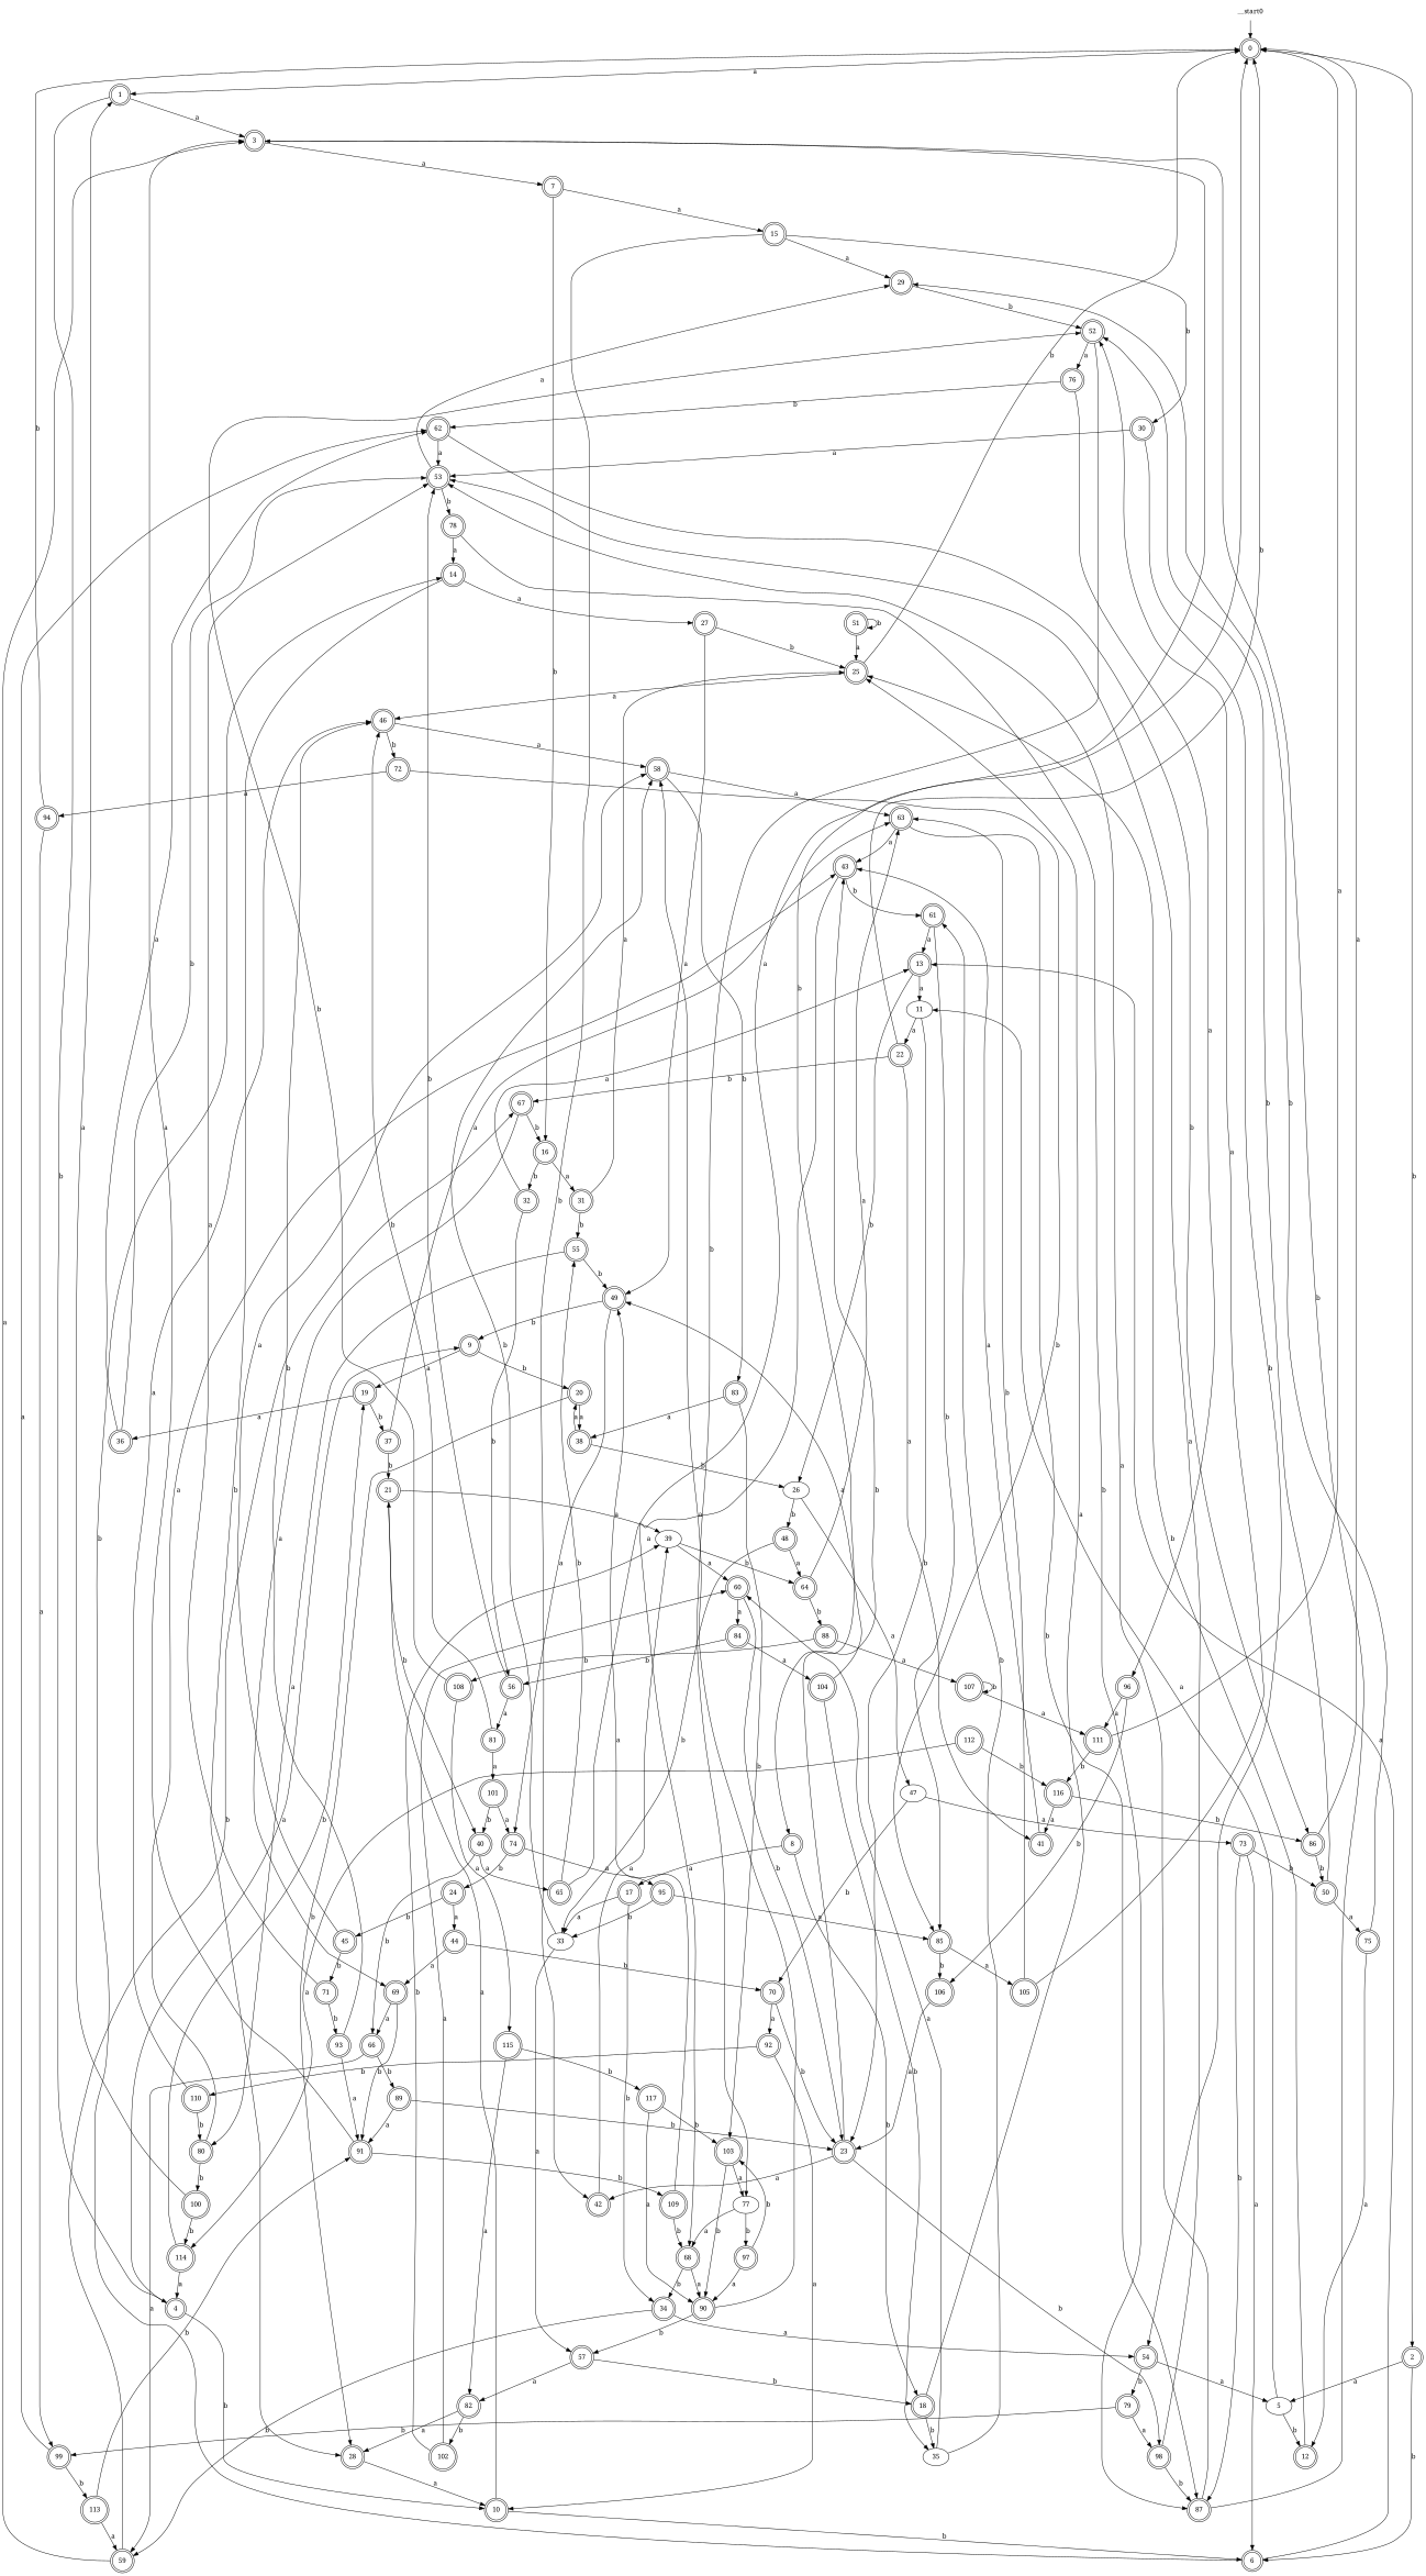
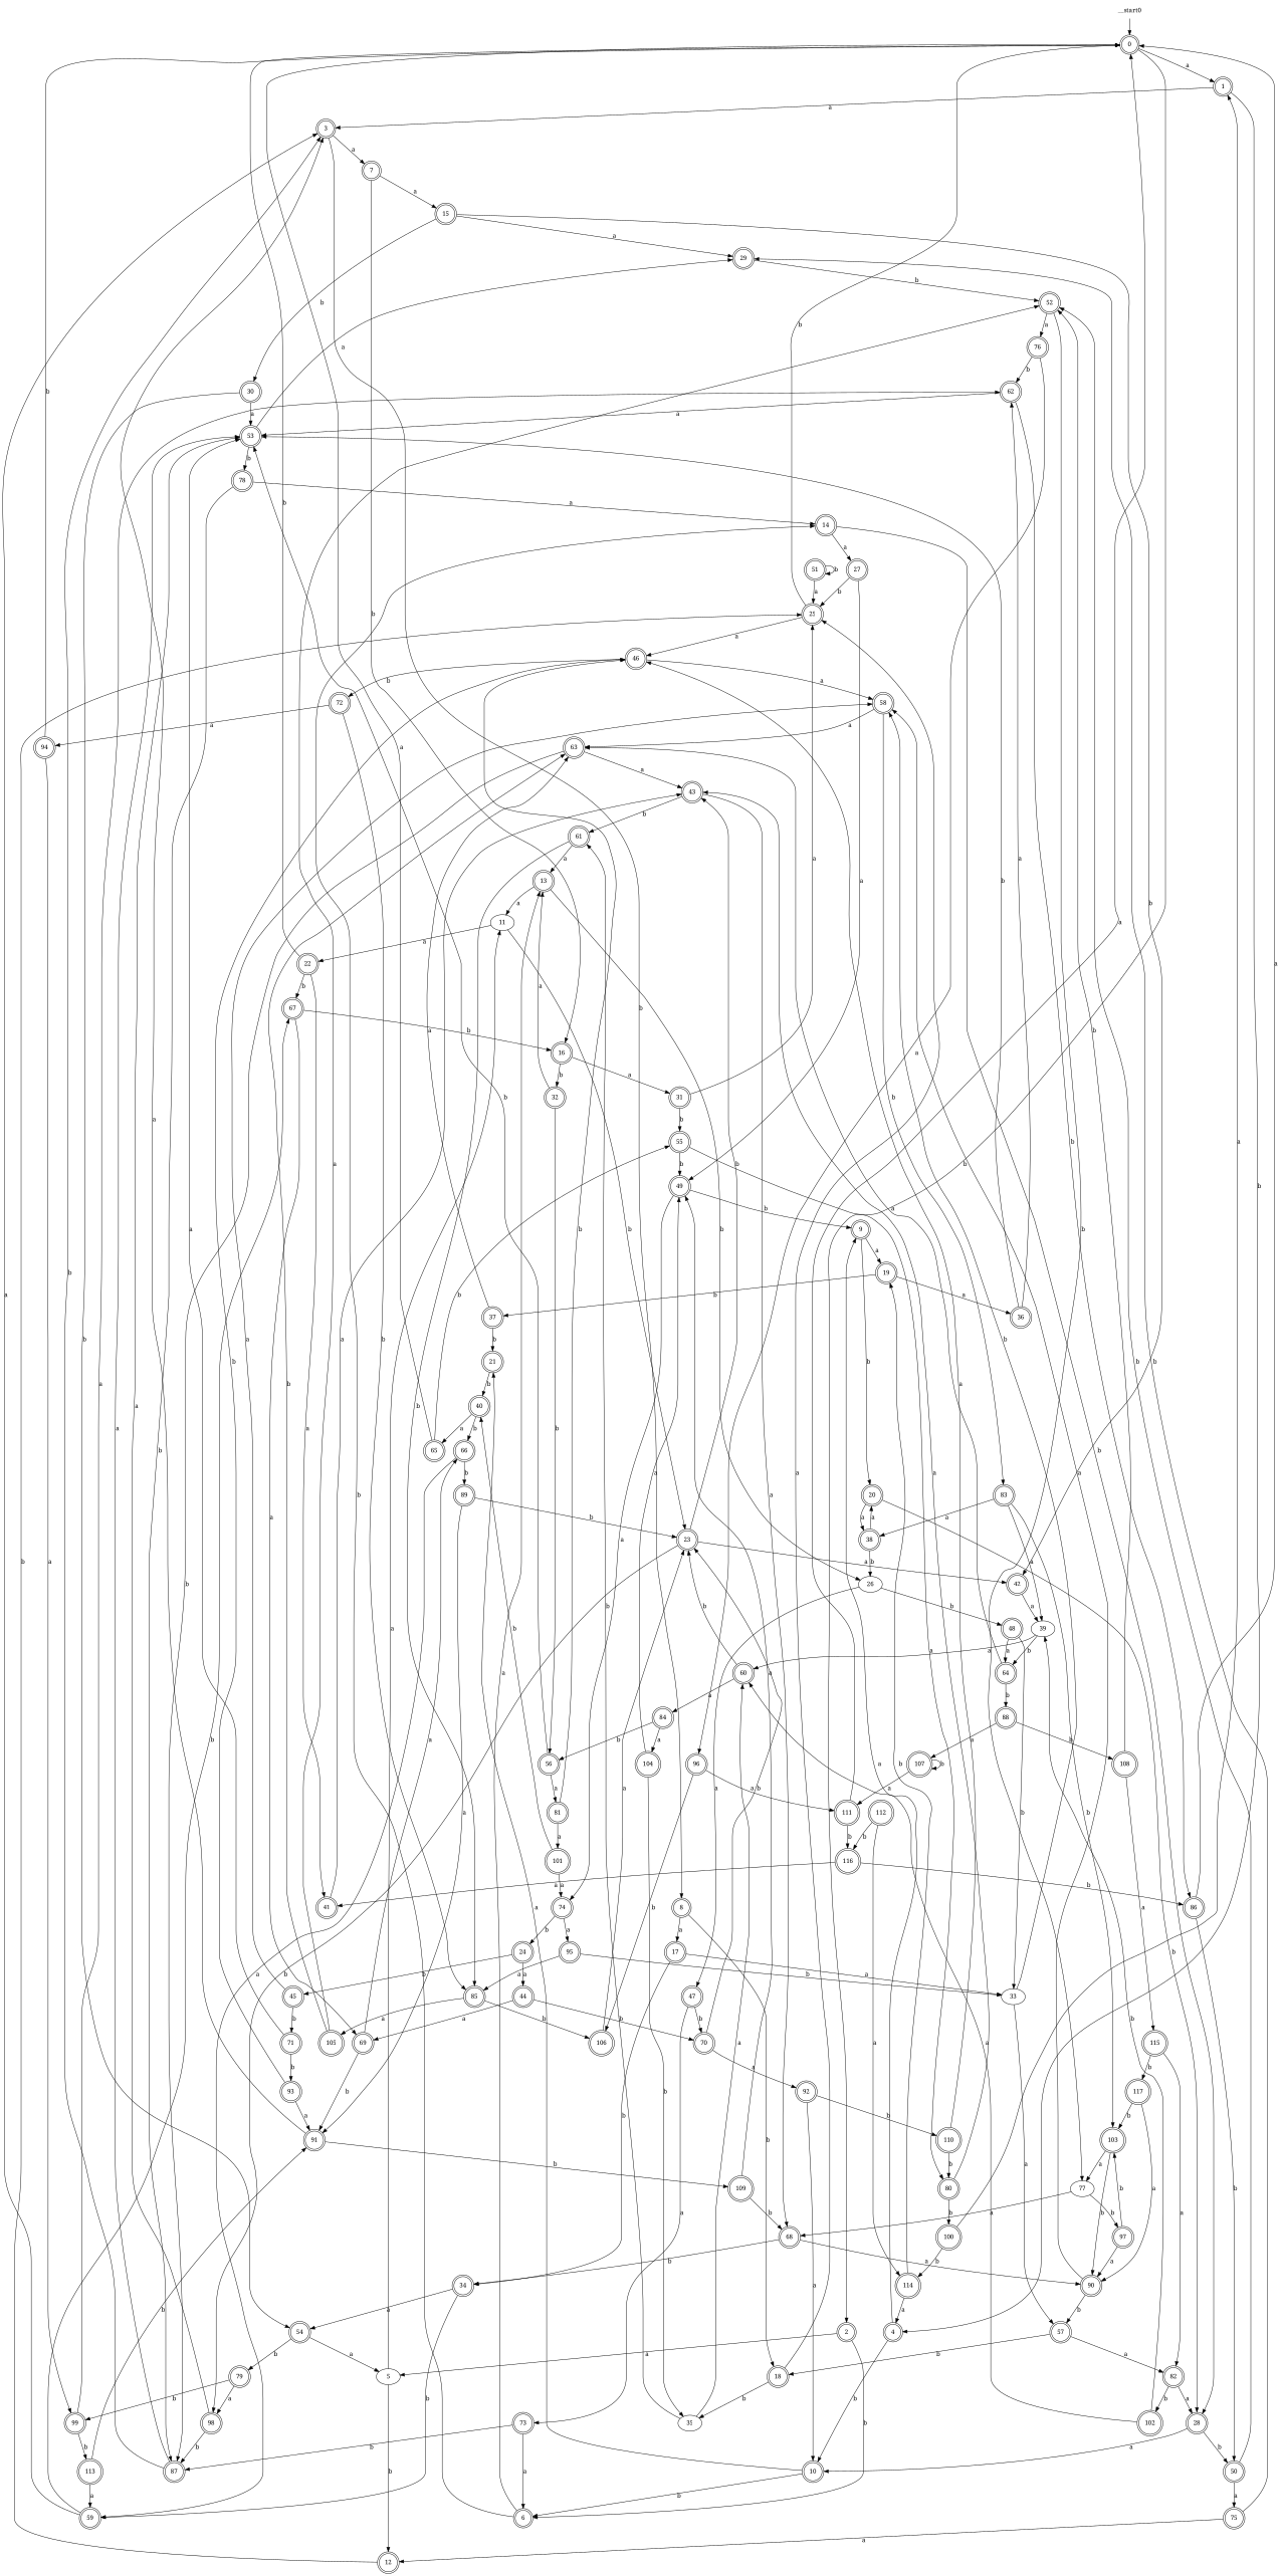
  digraph {
    fontname="Noto Serif"
    node [fontname="Noto Serif" shape=doublecircle]
    edge [fontname="Noto Serif"]
    __start0 [shape=none]
    0
    1
    2
    3
    4
    5 [shape=""]
    6
    7
    8
    9
    10
    11 [shape=""]
    12
    13
    14
    15
    16
    17
    18
    19
    20
    21
    22
    23
    25
    26 [shape=""]
    27
    28
    29
    30
    42
    31
    32
    33 [shape=""]
    34
    35 [shape=""]
    36
    37
    38
    39 [shape=""]
    40
    41
    67
    43
    98
    24
    44
    45
    46
-   47 [shape=ellipse]
+   47
    48
    49
    50
    52
    53
    54
    55
    56
    57
    58
    59
    60
    61
    62
    63
    64
    65
    66
    68
    69
    70
    71
    72
    73
    74
    75
    51
    76
    77 [shape=""]
    78
    79
    80
    81
    82
    83
    84
    85
    86
    87
    88
    89
    90
    91
    92
    93
    94
    95
    96
    97
    99
    100
    101
    102
    103
    104
    105
    106
    107
    108
    109
    110
    111
    113
    114
    115
    116
    112
    117
    __start0 -> 0
    0 -> 1 [label=a]
    0 -> 2 [label=b]
    1 -> 3 [label=a]
    1 -> 4 [label=b]
    2 -> 5 [label=a]
    2 -> 6 [label=b]
    3 -> 7 [label=a]
    3 -> 8 [label=b]
    4 -> 9 [label=a]
    4 -> 10 [label=b]
    5 -> 11 [label=a]
    5 -> 12 [label=b]
    6 -> 13 [label=a]
    6 -> 14 [label=b]
    7 -> 15 [label=a]
    7 -> 16 [label=b]
    8 -> 17 [label=a]
    8 -> 18 [label=b]
    9 -> 19 [label=a]
    9 -> 20 [label=b]
    10 -> 6 [label=b]
    10 -> 21 [label=a]
    11 -> 22 [label=a]
    11 -> 23 [label=b]
    12 -> 25 [label=b]
    13 -> 11 [label=a]
    13 -> 26 [label=b]
    14 -> 27 [label=a]
    14 -> 28 [label=b]
    15 -> 29 [label=a]
    15 -> 30 [label=b]
    15 -> 42 [label=b]
    16 -> 31 [label=a]
    16 -> 32 [label=b]
    17 -> 33 [label=a]
    17 -> 34 [label=b]
    18 -> 25 [label=a]
    18 -> 35 [label=b]
    19 -> 36 [label=a]
    19 -> 37 [label=b]
    20 -> 28 [label=b]
    20 -> 38 [label=a]
-   21 -> 39 [label=a]
+   83 -> 39 [label=a]
    21 -> 40 [label=b]
    22 -> 0 [label=b]
    22 -> 41 [label=a]
    22 -> 67 [label=b]
    23 -> 42 [label=a]
    23 -> 43 [label=b]
    23 -> 98 [label=b]
    25 -> 0 [label=b]
    25 -> 46 [label=a]
    26 -> 47 [label=a]
    26 -> 48 [label=b]
    27 -> 25 [label=b]
    27 -> 49 [label=a]
    28 -> 10 [label=a]
-   73 -> 50 [label=b]
+   28 -> 50 [label=b]
    29 -> 52 [label=b]
    30 -> 53 [label=a]
    30 -> 54 [label=b]
    42 -> 39 [label=a]
    31 -> 25 [label=a]
    31 -> 55 [label=b]
    32 -> 13 [label=a]
    32 -> 56 [label=b]
    33 -> 57 [label=a]
    33 -> 58 [label=b]
    34 -> 54 [label=a]
    34 -> 59 [label=b]
    35 -> 60 [label=a]
    35 -> 61 [label=b]
    36 -> 53 [label=b]
    36 -> 62 [label=a]
    37 -> 21 [label=b]
    37 -> 63 [label=a]
    38 -> 20 [label=a]
    38 -> 26 [label=b]
    39 -> 60 [label=a]
    39 -> 64 [label=b]
    40 -> 65 [label=a]
    40 -> 66 [label=b]
    41 -> 43 [label=a]
    67 -> 16 [label=b]
    67 -> 69 [label=a]
    43 -> 61 [label=b]
    43 -> 68 [label=a]
    98 -> 53 [label=a]
    98 -> 87 [label=b]
    24 -> 44 [label=a]
    24 -> 45 [label=b]
    44 -> 69 [label=a]
    44 -> 70 [label=b]
    45 -> 58 [label=a]
    45 -> 71 [label=b]
    46 -> 58 [label=a]
    46 -> 72 [label=b]
    47 -> 70 [label=b]
    47 -> 73 [label=a]
    48 -> 33 [label=b]
    48 -> 64 [label=a]
    49 -> 9 [label=b]
    49 -> 74 [label=a]
    50 -> 52 [label=b]
    50 -> 75 [label=a]
    52 -> 76 [label=a]
    52 -> 77 [label=b]
    53 -> 29 [label=a]
    53 -> 78 [label=b]
    54 -> 5 [label=a]
    54 -> 79 [label=b]
    55 -> 49 [label=b]
    55 -> 80 [label=a]
    56 -> 53 [label=b]
    56 -> 81 [label=a]
    57 -> 18 [label=b]
    57 -> 82 [label=a]
    58 -> 63 [label=a]
    58 -> 83 [label=b]
    59 -> 3 [label=a]
    59 -> 67 [label=b]
    60 -> 23 [label=b]
    60 -> 84 [label=a]
    61 -> 13 [label=a]
    61 -> 85 [label=b]
    62 -> 53 [label=a]
    62 -> 86 [label=b]
    63 -> 43 [label=a]
    63 -> 87 [label=b]
    64 -> 63 [label=a]
    64 -> 88 [label=b]
    65 -> 0 [label=a]
    65 -> 55 [label=b]
    66 -> 59 [label=a]
    66 -> 89 [label=b]
    68 -> 34 [label=b]
    68 -> 90 [label=a]
    69 -> 66 [label=a]
    69 -> 91 [label=b]
    70 -> 23 [label=b]
    70 -> 92 [label=a]
    71 -> 53 [label=a]
    71 -> 93 [label=b]
    72 -> 85 [label=b]
    72 -> 94 [label=a]
    73 -> 6 [label=a]
    73 -> 87 [label=b]
    74 -> 24 [label=b]
    74 -> 95 [label=a]
    75 -> 12 [label=a]
    75 -> 29 [label=b]
    51 -> 25 [label=a]
    51 -> 51 [label=b]
    76 -> 62 [label=b]
    76 -> 96 [label=a]
    77 -> 68 [label=a]
    77 -> 97 [label=b]
    78 -> 14 [label=a]
    78 -> 87 [label=b]
    79 -> 98 [label=a]
    79 -> 99 [label=b]
    80 -> 43 [label=a]
    80 -> 100 [label=b]
    81 -> 46 [label=b]
    81 -> 101 [label=a]
    82 -> 28 [label=a]
    82 -> 102 [label=b]
    83 -> 38 [label=a]
    83 -> 103 [label=b]
    84 -> 56 [label=b]
    84 -> 104 [label=a]
    85 -> 105 [label=a]
    85 -> 106 [label=b]
    86 -> 0 [label=a]
    86 -> 50 [label=b]
    87 -> 3 [label=b]
    87 -> 53 [label=a]
    88 -> 107 [label=a]
    88 -> 108 [label=b]
    89 -> 23 [label=b]
    89 -> 91 [label=a]
    90 -> 57 [label=b]
    90 -> 58 [label=a]
    91 -> 3 [label=a]
    91 -> 109 [label=b]
    92 -> 10 [label=a]
    92 -> 110 [label=b]
    93 -> 46 [label=b]
    93 -> 91 [label=a]
    94 -> 0 [label=b]
    94 -> 99 [label=a]
    95 -> 33 [label=b]
    95 -> 85 [label=a]
    96 -> 106 [label=b]
    96 -> 111 [label=a]
    97 -> 90 [label=a]
    97 -> 103 [label=b]
    99 -> 62 [label=a]
    99 -> 113 [label=b]
    100 -> 1 [label=a]
    100 -> 114 [label=b]
    101 -> 40 [label=b]
    101 -> 74 [label=a]
    102 -> 39 [label=b]
    102 -> 60 [label=a]
    103 -> 77 [label=a]
    103 -> 90 [label=b]
    104 -> 35 [label=b]
    104 -> 49 [label=a]
    105 -> 52 [label=a]
    105 -> 63 [label=b]
    106 -> 23 [label=a]
    107 -> 107 [label=b]
    107 -> 111 [label=a]
    108 -> 52 [label=b]
    108 -> 115 [label=a]
    109 -> 49 [label=a]
    109 -> 68 [label=b]
    110 -> 46 [label=a]
    110 -> 80 [label=b]
    111 -> 0 [label=a]
    111 -> 116 [label=b]
    113 -> 59 [label=a]
    113 -> 91 [label=b]
    114 -> 4 [label=a]
    114 -> 19 [label=b]
    115 -> 82 [label=a]
    115 -> 117 [label=b]
    116 -> 41 [label=a]
    116 -> 86 [label=b]
    112 -> 114 [label=a]
    112 -> 116 [label=b]
    117 -> 90 [label=a]
    117 -> 103 [label=b]
  }
